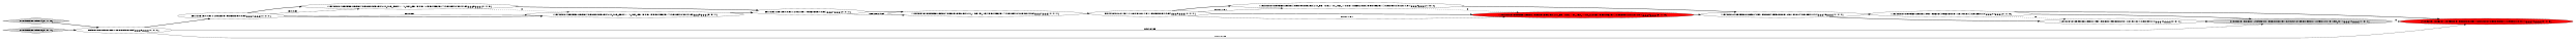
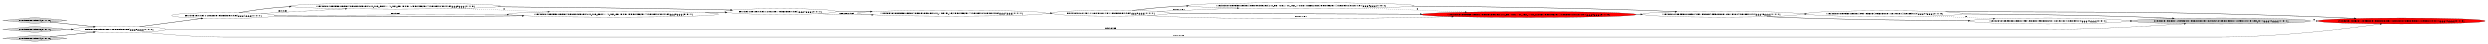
  digraph {
    rankdir=LR
    fontname=Lato
    node [fillcolor=white shape=ellipse style=filled fontname=Lato]
    edge [style=bold fontname=Lato]
    n1 [label="DataSource dataSource = mockDataSource()@@@3@@@['1', '1', '1']"]
    n2 [label="ResultSet resultSet = mockTableMetaDataResultSet()@@@4@@@['1', '1', '1']"]
    n3 [fillcolor=red label="assertTableMetaDataMap(getTableMetaDataLoader().load(dataSource,Collections.singletonList(\"tbl\")))@@@12@@@['0', '1', '0']"]
    n4 [fillcolor=lightgray label="assertTableMetaDataMap(getTableMetaDataLoader().load(dataSource,Collections.singletonList(\"existed_tbl\")))@@@12@@@['1', '0', '1']"]
    n5 [label="when(dataSource.getConnection().prepareStatement(ALL_INDEXES_SQL).executeQuery()).thenReturn(indexResultSet)@@@7@@@['1', '1', '1']"]
    n6 [label="ResultSet primaryKeys = mockPrimaryKeysMetaDataResultSet()@@@8@@@['1', '1', '1']"]
    n7 [label="when(dataSource.getConnection().getMetaData().getDatabaseMinorVersion()).thenReturn(1)@@@11@@@['0', '0', '1']"]
    n8 [label="when(dataSource.getConnection().prepareStatement(ALL_TAB_COLUMNS_SQL_CONDITION5).executeQuery()).thenReturn(resultSet)@@@5@@@['0', '0', '1']"]
    n9 [label="ResultSet indexResultSet = mockIndexMetaDataResultSet()@@@6@@@['1', '1', '1']"]
    n10 [fillcolor=red label="when(dataSource.getConnection().prepareStatement(ALL_CONSTRAINTS_SQL_WITH_TABLES).executeQuery()).thenReturn(primaryKeys)@@@9@@@['0', '1', '0']"]
    n11 [label="when(dataSource.getConnection().prepareStatement(ALL_CONSTRAINTS_SQL_WITHEXISTEDTABLES).executeQuery()).thenReturn(primaryKeys)@@@9@@@['1', '0', '1']"]
    n12 [label="when(dataSource.getConnection().getMetaData().getDatabaseMajorVersion()).thenReturn(12)@@@10@@@['1', '1', '1']"]
    n13 [label="when(dataSource.getConnection().prepareStatement(ALL_TAB_COLUMNS_SQL_CONDITION4).executeQuery()).thenReturn(resultSet)@@@5@@@['1', '1', '0']"]
    n14 [label="when(dataSource.getConnection().getMetaData().getDatabaseMinorVersion()).thenReturn(2)@@@11@@@['1', '1', '0']"]
    n15 [fillcolor=lightgray label="assertLoadCondition4['0', '1', '0']" shape=diamond]
    n16 [fillcolor=lightgray label="assertLoadCondition5['0', '0', '1']" shape=diamond]
+   n17 [fillcolor=lightgray label="assertLoadCondition4['1', '0', '0']" shape=diamond]
    n1 -> n2
    n1 -> n3 [label=dataSource style=solid]
    n1 -> n4 [label=dataSource style=solid]
    n2 -> n8 [label=resultSet style=solid]
    n2 -> n8
    n2 -> n13
    n2 -> n13 [label=resultSet style=solid]
    n4 -> n3 [label=0 style=dashed]
    n5 -> n6
    n6 -> n10
    n6 -> n10 [label=primaryKeys style=solid]
    n6 -> n11
    n6 -> n11 [label=primaryKeys style=solid]
    n7 -> n4
    n8 -> n9
    n9 -> n5
    n9 -> n5 [label=indexResultSet style=solid]
    n10 -> n12
    n11 -> n10 [label=0 style=dashed]
    n11 -> n12
    n12 -> n7
    n12 -> n14
    n13 -> n8 [label=0 style=dashed]
    n13 -> n9
    n14 -> n3
    n14 -> n4
    n14 -> n7 [label=0 style=dashed]
    n15 -> n1
    n16 -> n1
+   n17 -> n1
  }
